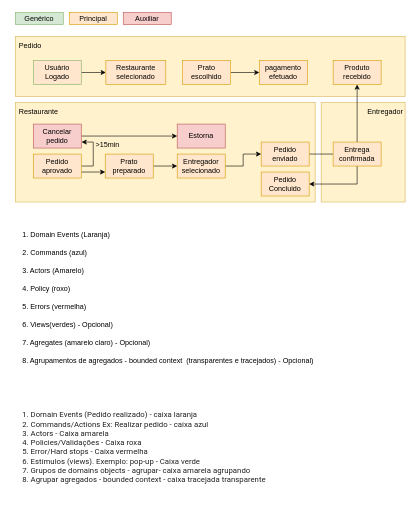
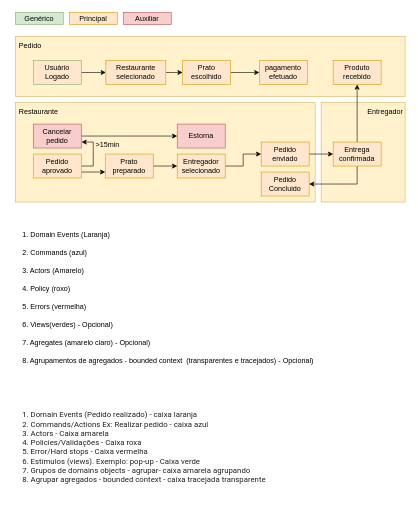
  <mxCell id="0" />
  <mxCell id="1" parent="0" />
  <mxCell id="2" value="" style="rounded=0;whiteSpace=wrap;html=1;align=left;fillColor=#fff2cc;strokeColor=#d6b656;" parent="1" vertex="1"><mxGeometry x="535" y="170" width="140" height="166" as="geometry" /></mxCell>
  <mxCell id="3" value="" style="rounded=0;whiteSpace=wrap;html=1;align=left;fillColor=#fff2cc;strokeColor=#d6b656;" parent="1" vertex="1"><mxGeometry x="25" y="170" width="500" height="166" as="geometry" /></mxCell>
  <mxCell id="4" value="" style="rounded=0;whiteSpace=wrap;html=1;align=left;fillColor=#fff2cc;strokeColor=#d6b656;" parent="1" vertex="1"><mxGeometry x="25" y="60" width="650" height="100" as="geometry" /></mxCell>
  <mxCell id="5" style="edgeStyle=orthogonalEdgeStyle;rounded=0;orthogonalLoop=1;jettySize=auto;html=1;exitX=1;exitY=0.5;exitDx=0;exitDy=0;entryX=0;entryY=0.5;entryDx=0;entryDy=0;" parent="1" source="6" target="8" edge="1"><mxGeometry relative="1" as="geometry" /></mxCell>
  <mxCell id="6" value="Usuário Logado" style="rounded=0;whiteSpace=wrap;html=1;fillColor=#ffe6cc;strokeColor=#82b366;" parent="1" vertex="1"><mxGeometry x="55" y="100" width="80" height="40" as="geometry" /></mxCell>
+ <mxCell id="7" style="edgeStyle=orthogonalEdgeStyle;rounded=0;orthogonalLoop=1;jettySize=auto;html=1;exitX=1;exitY=0.5;exitDx=0;exitDy=0;entryX=0;entryY=0.5;entryDx=0;entryDy=0;" parent="1" source="8" target="10" edge="1"><mxGeometry relative="1" as="geometry"><mxPoint x="295" y="120" as="targetPoint" /></mxGeometry></mxCell>
  <mxCell id="8" value="Restaurante selecionado" style="rounded=0;whiteSpace=wrap;html=1;fillColor=#ffe6cc;strokeColor=#d79b00;" parent="1" vertex="1"><mxGeometry x="176" y="100" width="100" height="40" as="geometry" /></mxCell>
  <mxCell id="9" style="edgeStyle=orthogonalEdgeStyle;rounded=0;orthogonalLoop=1;jettySize=auto;html=1;exitX=1;exitY=0.5;exitDx=0;exitDy=0;entryX=0;entryY=0.5;entryDx=0;entryDy=0;" parent="1" source="10" target="11" edge="1"><mxGeometry relative="1" as="geometry" /></mxCell>
  <mxCell id="10" value="Prato escolhido" style="rounded=0;whiteSpace=wrap;html=1;fillColor=#ffe6cc;strokeColor=#d79b00;" parent="1" vertex="1"><mxGeometry x="304" y="100" width="80" height="40" as="geometry" /></mxCell>
  <mxCell id="11" value="pagamento efetuado" style="rounded=0;whiteSpace=wrap;html=1;fillColor=#ffe6cc;strokeColor=#d79b00;" parent="1" vertex="1"><mxGeometry x="432" y="100" width="80" height="40" as="geometry" /></mxCell>
  <mxCell id="12" style="edgeStyle=orthogonalEdgeStyle;rounded=0;orthogonalLoop=1;jettySize=auto;html=1;exitX=1;exitY=0.5;exitDx=0;exitDy=0;" parent="1" source="14" edge="1"><mxGeometry relative="1" as="geometry"><mxPoint x="135" y="236" as="targetPoint" /></mxGeometry></mxCell>
  <mxCell id="13" style="edgeStyle=orthogonalEdgeStyle;rounded=0;orthogonalLoop=1;jettySize=auto;html=1;exitX=1;exitY=0.75;exitDx=0;exitDy=0;entryX=0;entryY=0.75;entryDx=0;entryDy=0;" parent="1" source="14" target="16" edge="1"><mxGeometry relative="1" as="geometry" /></mxCell>
  <mxCell id="14" value="Pedido aprovado" style="rounded=0;whiteSpace=wrap;html=1;fillColor=#ffe6cc;strokeColor=#d79b00;" parent="1" vertex="1"><mxGeometry x="55" y="256" width="80" height="40" as="geometry" /></mxCell>
  <mxCell id="15" style="edgeStyle=orthogonalEdgeStyle;rounded=0;orthogonalLoop=1;jettySize=auto;html=1;exitX=1;exitY=0.5;exitDx=0;exitDy=0;entryX=0;entryY=0.5;entryDx=0;entryDy=0;" parent="1" source="16" target="18" edge="1"><mxGeometry relative="1" as="geometry" /></mxCell>
  <mxCell id="16" value="Prato preparado" style="rounded=0;whiteSpace=wrap;html=1;fillColor=#ffe6cc;strokeColor=#d79b00;" parent="1" vertex="1"><mxGeometry x="175" y="256" width="80" height="40" as="geometry" /></mxCell>
  <mxCell id="17" style="edgeStyle=orthogonalEdgeStyle;rounded=0;orthogonalLoop=1;jettySize=auto;html=1;exitX=1;exitY=0.5;exitDx=0;exitDy=0;entryX=0;entryY=0.5;entryDx=0;entryDy=0;" parent="1" source="18" target="20" edge="1"><mxGeometry relative="1" as="geometry" /></mxCell>
  <mxCell id="18" value="Entregador selecionado" style="rounded=0;whiteSpace=wrap;html=1;fillColor=#ffe6cc;strokeColor=#d79b00;" parent="1" vertex="1"><mxGeometry x="295" y="256" width="80" height="40" as="geometry" /></mxCell>
- <mxCell id="19" style="edgeStyle=orthogonalEdgeStyle;rounded=0;orthogonalLoop=1;jettySize=auto;html=1;exitX=1;exitY=0.5;exitDx=0;exitDy=0;endArrow=none;" parent="1" source="20" target="25" edge="1"><mxGeometry relative="1" as="geometry" /></mxCell>
+ <mxCell id="19" style="edgeStyle=orthogonalEdgeStyle;rounded=0;orthogonalLoop=1;jettySize=auto;html=1;exitX=1;exitY=0.5;exitDx=0;exitDy=0;" parent="1" source="20" target="25" edge="1"><mxGeometry relative="1" as="geometry" /></mxCell>
  <mxCell id="20" value="Pedido enviado" style="rounded=0;whiteSpace=wrap;html=1;fillColor=#ffe6cc;strokeColor=#d79b00;" parent="1" vertex="1"><mxGeometry x="435" y="236" width="80" height="40" as="geometry" /></mxCell>
  <mxCell id="21" value="Produto recebido" style="rounded=0;whiteSpace=wrap;html=1;fillColor=#ffe6cc;strokeColor=#d79b00;" parent="1" vertex="1"><mxGeometry x="555" y="100" width="80" height="40" as="geometry" /></mxCell>
  <mxCell id="22" value="Pedido Concluido" style="rounded=0;whiteSpace=wrap;html=1;fillColor=#ffe6cc;strokeColor=#d79b00;" parent="1" vertex="1"><mxGeometry x="435" y="286" width="80" height="40" as="geometry" /></mxCell>
  <mxCell id="23" style="edgeStyle=orthogonalEdgeStyle;rounded=0;orthogonalLoop=1;jettySize=auto;html=1;exitX=0.5;exitY=0;exitDx=0;exitDy=0;entryX=0.5;entryY=1;entryDx=0;entryDy=0;" parent="1" source="25" target="21" edge="1"><mxGeometry relative="1" as="geometry" /></mxCell>
  <mxCell id="24" style="edgeStyle=orthogonalEdgeStyle;rounded=0;orthogonalLoop=1;jettySize=auto;html=1;exitX=0.5;exitY=1;exitDx=0;exitDy=0;entryX=1;entryY=0.5;entryDx=0;entryDy=0;" parent="1" source="25" target="22" edge="1"><mxGeometry relative="1" as="geometry" /></mxCell>
  <mxCell id="25" value="Entrega confirmada" style="rounded=0;whiteSpace=wrap;html=1;fillColor=#ffe6cc;strokeColor=#d79b00;" parent="1" vertex="1"><mxGeometry x="555" y="236" width="80" height="40" as="geometry" /></mxCell>
  <mxCell id="26" style="edgeStyle=orthogonalEdgeStyle;rounded=0;orthogonalLoop=1;jettySize=auto;html=1;exitX=1;exitY=0.5;exitDx=0;exitDy=0;entryX=0;entryY=0.5;entryDx=0;entryDy=0;" parent="1" source="27" target="28" edge="1"><mxGeometry relative="1" as="geometry" /></mxCell>
  <mxCell id="27" value="Cancelar pedido" style="rounded=0;whiteSpace=wrap;html=1;fillColor=#f8cecc;strokeColor=#b85450;" parent="1" vertex="1"><mxGeometry x="55" y="206" width="80" height="40" as="geometry" /></mxCell>
  <mxCell id="28" value="Estorna" style="rounded=0;whiteSpace=wrap;html=1;fillColor=#f8cecc;strokeColor=#b85450;" parent="1" vertex="1"><mxGeometry x="295" y="206" width="80" height="40" as="geometry" /></mxCell>
  <mxCell id="29" value="&amp;gt;15min" style="text;html=1;strokeColor=none;fillColor=none;align=center;verticalAlign=middle;whiteSpace=wrap;rounded=0;" parent="1" vertex="1"><mxGeometry x="149" y="226" width="60" height="30" as="geometry" /></mxCell>
  <mxCell id="30" value="Pedido" style="text;html=1;strokeColor=none;fillColor=none;align=center;verticalAlign=middle;whiteSpace=wrap;rounded=0;" parent="1" vertex="1"><mxGeometry x="20" y="60" width="60" height="30" as="geometry" /></mxCell>
  <mxCell id="31" value="Genérico" style="rounded=0;whiteSpace=wrap;html=1;fillColor=#d5e8d4;strokeColor=#82b366;" parent="1" vertex="1"><mxGeometry x="25" y="20" width="80" height="20" as="geometry" /></mxCell>
  <mxCell id="32" value="Principal" style="rounded=0;whiteSpace=wrap;html=1;fillColor=#ffe6cc;strokeColor=#d79b00;" parent="1" vertex="1"><mxGeometry x="115" y="20" width="80" height="20" as="geometry" /></mxCell>
  <mxCell id="33" value="Auxiliar" style="rounded=0;whiteSpace=wrap;html=1;fillColor=#f8cecc;strokeColor=#b85450;" parent="1" vertex="1"><mxGeometry x="205" y="20" width="80" height="20" as="geometry" /></mxCell>
  <mxCell id="34" value="Restaurante" style="text;html=1;strokeColor=none;fillColor=none;align=center;verticalAlign=middle;whiteSpace=wrap;rounded=0;" parent="1" vertex="1"><mxGeometry x="34" y="170" width="60" height="30" as="geometry" /></mxCell>
  <mxCell id="35" value="Entregador" style="text;html=1;strokeColor=none;fillColor=none;align=center;verticalAlign=middle;whiteSpace=wrap;rounded=0;" parent="1" vertex="1"><mxGeometry x="612" y="170" width="60" height="30" as="geometry" /></mxCell>
  <mxCell id="36" value="1. Domain Events (Laranja)" style="text;html=1;strokeColor=none;fillColor=none;align=left;verticalAlign=middle;whiteSpace=wrap;rounded=0;" parent="1" vertex="1"><mxGeometry x="35" y="376" width="212" height="30" as="geometry" /></mxCell>
  <mxCell id="37" value="2. Commands (azul)" style="text;html=1;strokeColor=none;fillColor=none;align=left;verticalAlign=middle;whiteSpace=wrap;rounded=0;" parent="1" vertex="1"><mxGeometry x="35" y="406" width="142" height="30" as="geometry" /></mxCell>
  <mxCell id="38" value="3. Actors (Amarelo)" style="text;html=1;strokeColor=none;fillColor=none;align=left;verticalAlign=middle;whiteSpace=wrap;rounded=0;" parent="1" vertex="1"><mxGeometry x="35" y="436" width="142" height="30" as="geometry" /></mxCell>
  <mxCell id="39" value="4. Policy (roxo)" style="text;html=1;strokeColor=none;fillColor=none;align=left;verticalAlign=middle;whiteSpace=wrap;rounded=0;" parent="1" vertex="1"><mxGeometry x="35" y="466" width="142" height="30" as="geometry" /></mxCell>
  <mxCell id="40" value="5. Errors (vermelha)" style="text;html=1;strokeColor=none;fillColor=none;align=left;verticalAlign=middle;whiteSpace=wrap;rounded=0;" parent="1" vertex="1"><mxGeometry x="35" y="496" width="142" height="30" as="geometry" /></mxCell>
  <mxCell id="41" value="6. Views(verdes) - Opcional)" style="text;html=1;strokeColor=none;fillColor=none;align=left;verticalAlign=middle;whiteSpace=wrap;rounded=0;" parent="1" vertex="1"><mxGeometry x="35" y="526" width="212" height="30" as="geometry" /></mxCell>
  <mxCell id="42" value="7. Agregates (amarelo claro) - Opcional)" style="text;html=1;strokeColor=none;fillColor=none;align=left;verticalAlign=middle;whiteSpace=wrap;rounded=0;" parent="1" vertex="1"><mxGeometry x="35" y="556" width="292" height="30" as="geometry" /></mxCell>
  <mxCell id="43" value="8. Agrupamentos de agregados - bounded context&amp;nbsp; (transparentes e tracejados) - Opcional)" style="text;html=1;strokeColor=none;fillColor=none;align=left;verticalAlign=middle;whiteSpace=wrap;rounded=0;" parent="1" vertex="1"><mxGeometry x="35" y="586" width="582" height="30" as="geometry" /></mxCell>
  <mxCell id="44" value="&lt;span style=&quot;color: rgb(32, 33, 36); font-family: Roboto, arial, sans-serif; font-size: 13px; font-style: normal; font-variant-ligatures: normal; font-variant-caps: normal; font-weight: 400; letter-spacing: normal; orphans: 2; text-align: left; text-indent: 0px; text-transform: none; widows: 2; word-spacing: 0px; -webkit-text-stroke-width: 0px; background-color: rgb(255, 255, 255); text-decoration-thickness: initial; text-decoration-style: initial; text-decoration-color: initial; float: none; display: inline !important;&quot;&gt;1. Domain Events (Pedido realizado) - caixa laranja&#10;2. Commands/Actions Ex: Realizar pedido - caixa azul&#10;3. Actors - Caixa amarela&#10;4. Policies/Validações - Caixa roxa&#10;5. Error/Hard stops - Caixa vermelha&#10;6. Estímulos (views). Exemplo: pop-up - Caixa verde&#10;7. Grupos de domains objects - agrupar- caixa amarela agrupando&#10;8. Agrupar agregados - bounded context - caixa tracejada transparente&lt;/span&gt;" style="text;whiteSpace=wrap;html=1;" parent="1" vertex="1"><mxGeometry x="35" y="676" width="440" height="150" as="geometry" /></mxCell>
